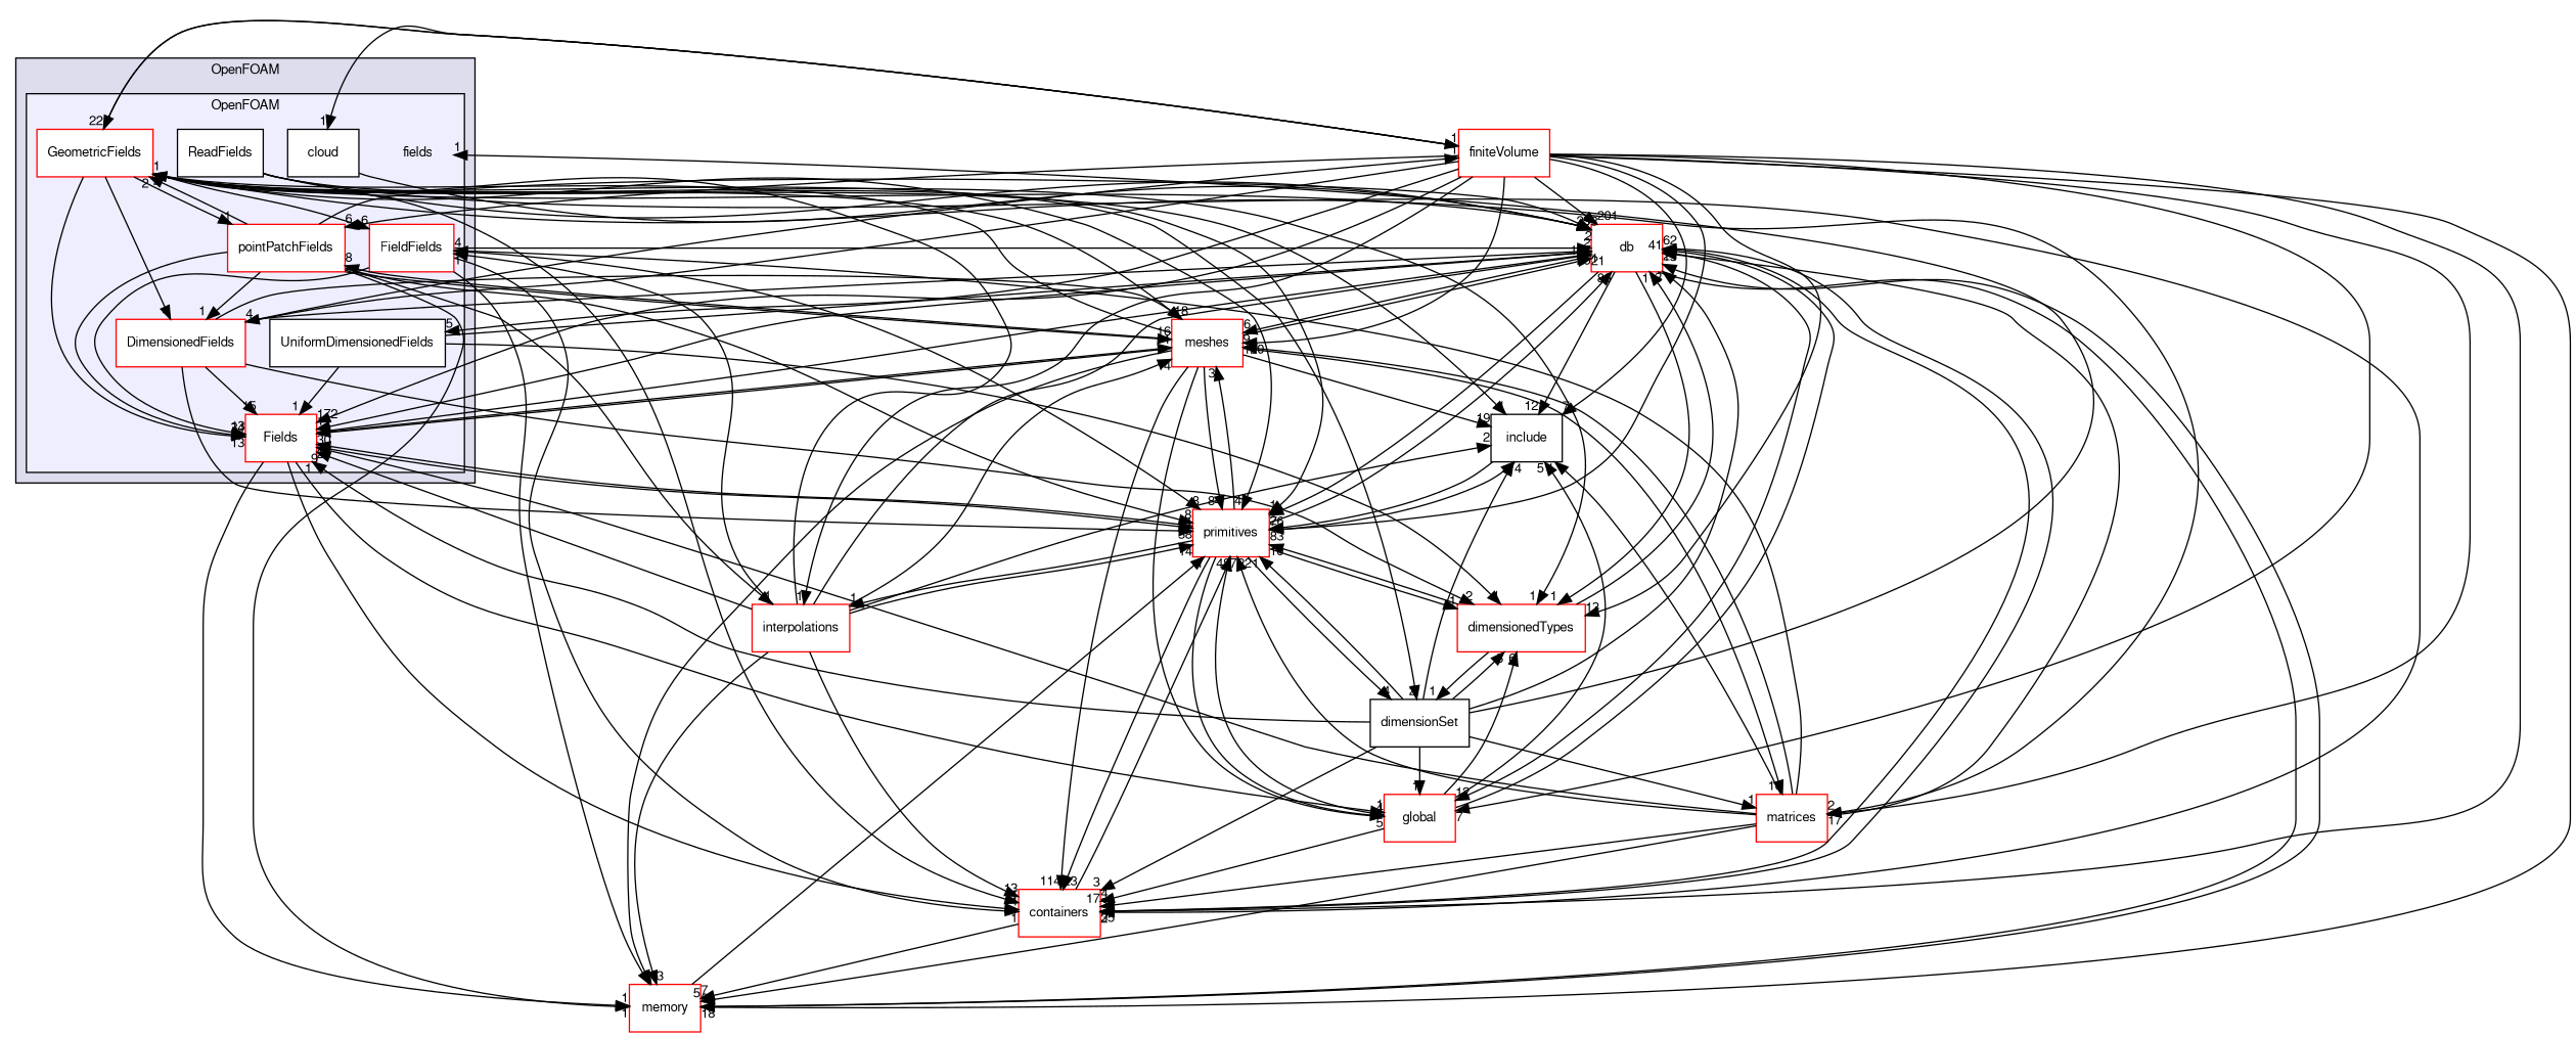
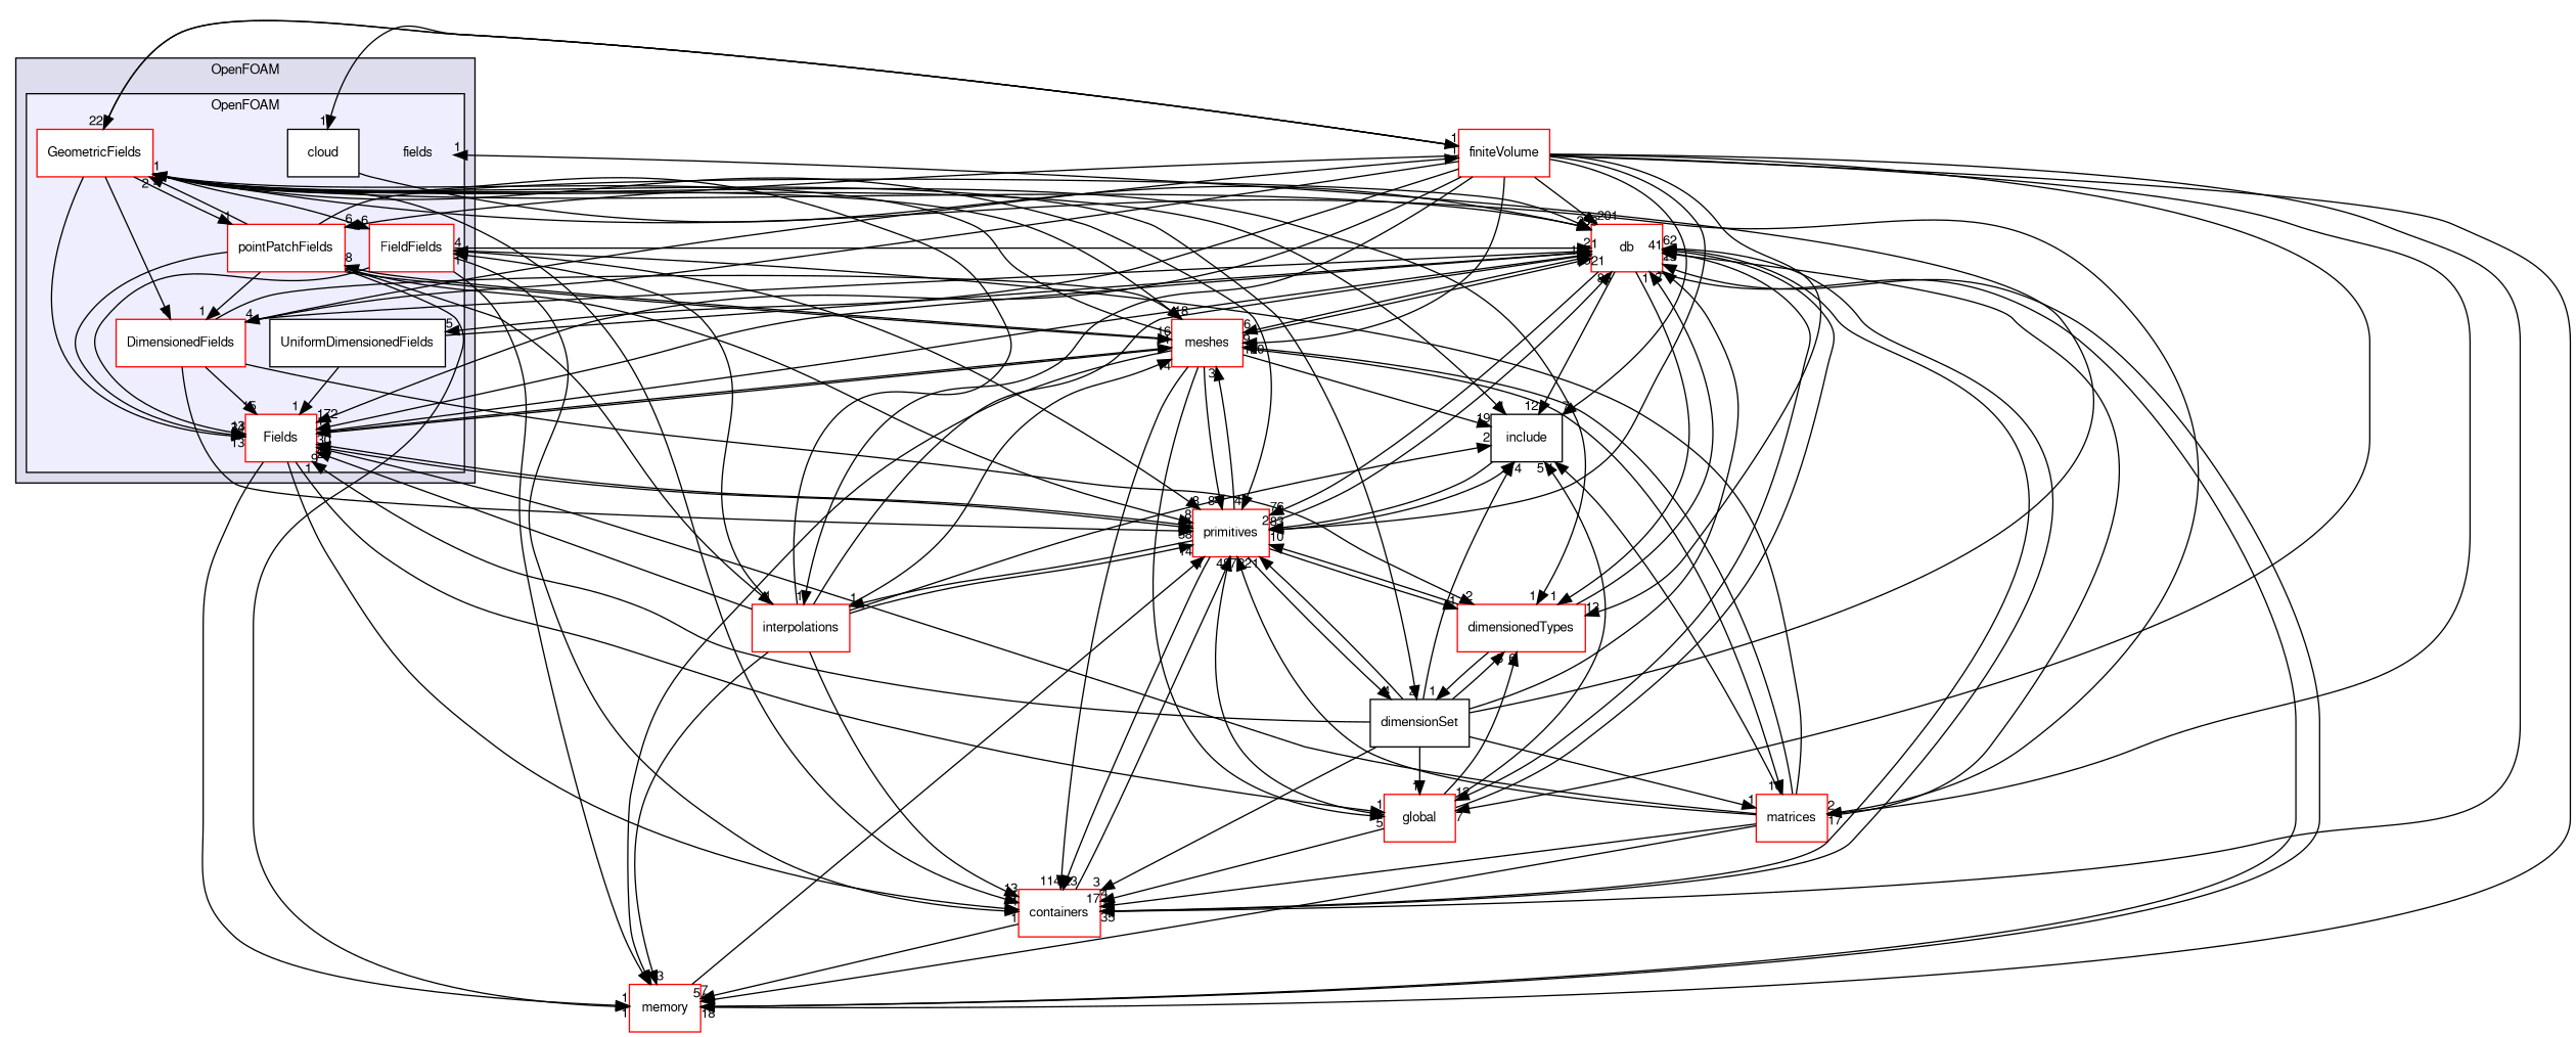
  digraph {
    compound=true
    node [fontname=FreeSans fontsize=10 shape=box color=red]
    edge [headlabel=1 labeldistance=1.5 labelfontname=FreeSans labelfontsize=10]
    n1 [label=fields shape=plaintext color=""]
    n2 [color=black fillcolor=white label=cloud style=filled]
    n3 [fillcolor=white label=DimensionedFields style=filled]
    n4 [fillcolor=white label=FieldFields style=filled]
    n5 [fillcolor=white label=Fields style=filled]
    n6 [fillcolor=white label=GeometricFields style=filled]
    n7 [fillcolor=white label=pointPatchFields style=filled]
-   n8 [color=black fillcolor=white label=ReadFields style=filled]
    n9 [color=black fillcolor=white label=UniformDimensionedFields style=filled]
    n10 [label=db]
    n11 [label=finiteVolume]
    n12 [label=meshes]
    n13 [label=dimensionedTypes]
    n14 [label=primitives]
    n15 [label=memory]
    n16 [label=containers]
    n17 [label=global]
    n18 [label=matrices]
    n19 [label=dimensionSet color=""]
    n20 [label=include color=""]
    n21 [label=interpolations]
    subgraph cluster_1 {
      bgcolor="#ddddee"
      fontname=FreeSans
      fontsize=10
      label=OpenFOAM
      pencolor=black
      subgraph cluster_2 {
        bgcolor="#eeeeff"
        fontname=FreeSans
        fontsize=10
        pencolor=black
        n1
        n2
        n3
        n4
        n5
        n6
        n7
-       n8
        n9
      }
    }
    n2 -> n10 [headlabel=3]
    n3 -> n5 [headlabel=15]
    n3 -> n10 [headlabel=2]
    n3 -> n11
    n3 -> n12
    n3 -> n13 [headlabel=2]
    n3 -> n14 [headlabel=4]
    n4 -> n5 [headlabel=13]
    n4 -> n10
    n4 -> n14 [headlabel=8]
    n4 -> n15
    n4 -> n16
    n5 -> n10 [headlabel=25]
    n5 -> n12
    n5 -> n14 [headlabel=38]
    n5 -> n15
    n5 -> n16 [headlabel=4]
    n5 -> n17
    n6 -> n3 [headlabel=4]
    n6 -> n4 [headlabel=6]
    n6 -> n5 [headlabel=13]
    n6 -> n7
    n6 -> n10 [headlabel=3]
    n6 -> n11
    n6 -> n12 [headlabel=8]
    n6 -> n13
    n6 -> n14 [headlabel=4]
    n6 -> n16
    n6 -> n18 [headlabel=2]
    n6 -> n19 [headlabel=2]
    n6 -> n20
    n7 -> n3
    n7 -> n5 [headlabel=34]
    n7 -> n6 [headlabel=2]
    n7 -> n10 [headlabel=25]
    n7 -> n12 [headlabel=16]
    n7 -> n14 [headlabel=8]
    n7 -> n15
    n7 -> n21
-   n8 -> n10 [headlabel=2]
-   n8 -> n14
-   n8 -> n16 [headlabel=2]
    n9 -> n5
    n9 -> n10
-   n9 -> n13
    n10 -> n5
    n10 -> n12 [headlabel=6]
    n10 -> n13
    n10 -> n14 [headlabel=76]
    n10 -> n15 [headlabel=6]
    n10 -> n16 [headlabel=35]
    n10 -> n17 [headlabel=12]
    n10 -> n20 [headlabel=12]
    n11 -> n2
    n11 -> n3 [headlabel=4]
    n11 -> n5 [headlabel=172]
    n11 -> n6 [headlabel=22]
    n11 -> n7 [headlabel=6]
    n11 -> n9 [headlabel=5]
    n11 -> n10 [headlabel=201]
    n11 -> n12 [headlabel=120]
    n11 -> n13 [headlabel=13]
    n11 -> n14 [headlabel=83]
    n11 -> n15 [headlabel=18]
    n11 -> n16 [headlabel=35]
    n11 -> n17 [headlabel=7]
    n11 -> n18 [headlabel=17]
    n11 -> n20 [headlabel=7]
    n11 -> n21
    n12 -> n5 [headlabel=30]
    n12 -> n6 [headlabel=2]
    n12 -> n7 [headlabel=8]
    n12 -> n10 [headlabel=117]
    n12 -> n14 [headlabel=84]
    n12 -> n15 [headlabel=5]
    n12 -> n16 [headlabel=114]
    n12 -> n17 [headlabel=5]
    n12 -> n18 [headlabel=10]
    n12 -> n20 [headlabel=19]
    n13 -> n10
    n13 -> n14 [headlabel=10]
    n13 -> n19
    n14 -> n5
    n14 -> n10 [headlabel=86]
    n14 -> n12 [headlabel=3]
    n14 -> n13
    n14 -> n16 [headlabel=23]
-   n14 -> n17 [headlabel=4]
    n14 -> n19 [headlabel=4]
    n14 -> n20 [headlabel=4]
    n14 -> n21
    n15 -> n10 [headlabel=2]
    n15 -> n14
    n16 -> n10 [headlabel=62]
    n16 -> n14 [headlabel=48]
    n16 -> n15 [headlabel=7]
    n17 -> n10 [headlabel=15]
    n17 -> n13 [headlabel=6]
    n17 -> n14 [headlabel=7]
    n17 -> n16 [headlabel=4]
    n17 -> n20 [headlabel=5]
    n18 -> n4 [headlabel=4]
    n18 -> n5 [headlabel=29]
    n18 -> n10 [headlabel=41]
    n18 -> n12 [headlabel=9]
    n18 -> n14 [headlabel=22]
    n18 -> n15 [headlabel=5]
    n18 -> n16 [headlabel=17]
    n18 -> n20
    n19 -> n1
    n19 -> n5
    n19 -> n10 [headlabel=3]
    n19 -> n13 [headlabel=5]
    n19 -> n14
    n19 -> n16 [headlabel=3]
    n19 -> n17
    n19 -> n18
    n19 -> n20
    n20 -> n14 [headlabel=2]
    n21 -> n4
    n21 -> n5 [headlabel=9]
    n21 -> n6
    n21 -> n10 [headlabel=21]
    n21 -> n12 [headlabel=14]
    n21 -> n14 [headlabel=14]
    n21 -> n15 [headlabel=3]
    n21 -> n16 [headlabel=13]
    n21 -> n20 [headlabel=2]
  }
